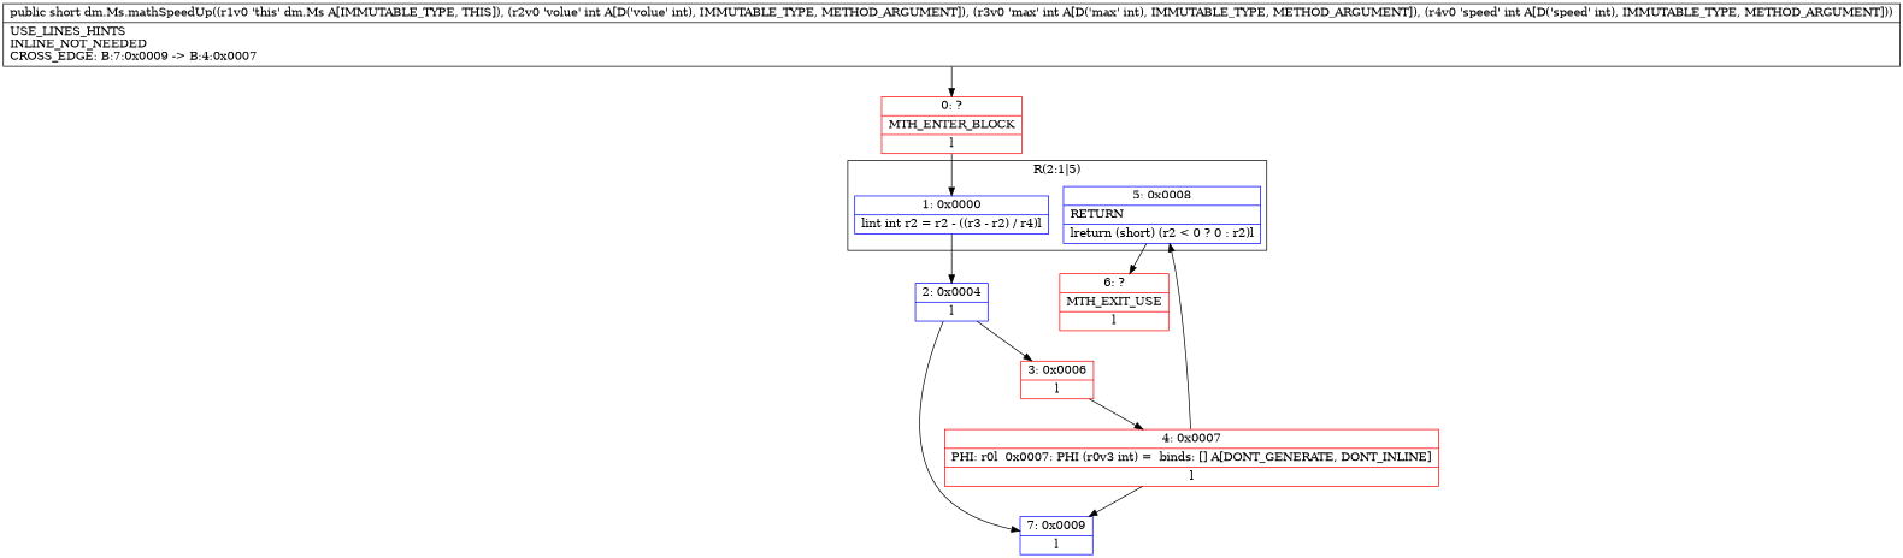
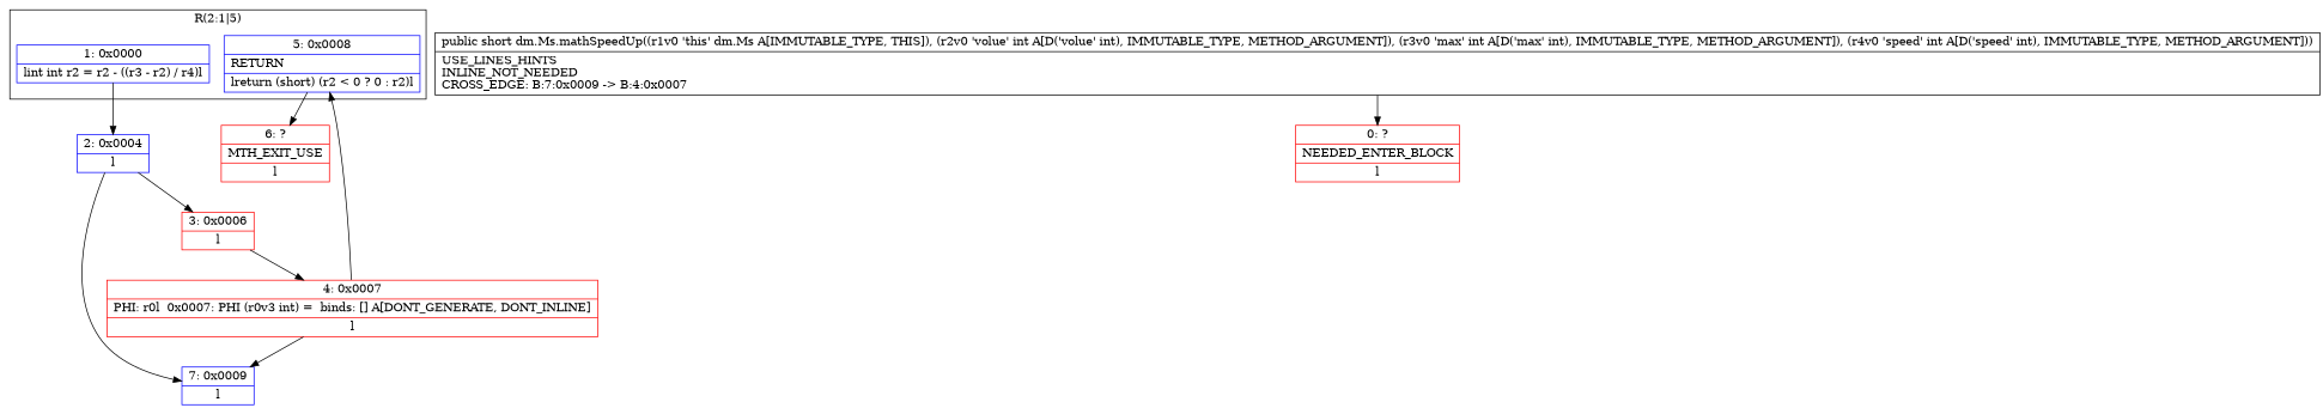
  digraph {
    node [color=blue shape=record]
    n1 [label="{1\:\ 0x0000|lint int r2 = r2 \- ((r3 \- r2) \/ r4)l}"]
    n2 [label="{5\:\ 0x0008|RETURN\l|lreturn (short) (r2 \< 0 ? 0 : r2)l}"]
    n3 [label="{2\:\ 0x0004|l}"]
    n4 [color=red label="{6\:\ ?|MTH_EXIT_USE\l|l}"]
    n5 [color=red label="{3\:\ 0x0006|l}"]
    n6 [label="{7\:\ 0x0009|l}"]
-   n7 [color=red label="{0\:\ ?|MTH_ENTER_BLOCK\l|l}"]
+   n7 [color=red label="{0\:\ ?|NEEDED_ENTER_BLOCK\l|l}"]
    n8 [color=red label="{4\:\ 0x0007|PHI: r0l  0x0007: PHI (r0v3 int) =  binds: [] A[DONT_GENERATE, DONT_INLINE]\l|l}"]
    n9 [label="{public short dm.Ms.mathSpeedUp((r1v0 'this' dm.Ms A[IMMUTABLE_TYPE, THIS]), (r2v0 'volue' int A[D('volue' int), IMMUTABLE_TYPE, METHOD_ARGUMENT]), (r3v0 'max' int A[D('max' int), IMMUTABLE_TYPE, METHOD_ARGUMENT]), (r4v0 'speed' int A[D('speed' int), IMMUTABLE_TYPE, METHOD_ARGUMENT]))  | USE_LINES_HINTS\lINLINE_NOT_NEEDED\lCROSS_EDGE: B:7:0x0009 \-\> B:4:0x0007\l}" color=""]
    subgraph cluster_1 {
      label="R(2:1|5)"
      n1
      n2
    }
    n1 -> n3
    n2 -> n4
    n3 -> n5
    n3 -> n6
    n5 -> n8
-   n7 -> n1
    n8 -> n2
    n8 -> n6
    n9 -> n7
  }
